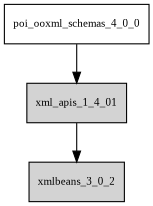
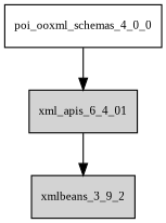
  digraph {
    fontname="Liberation Serif"
    node [fillcolor=lightgrey fontname="Liberation Serif" fontsize=10.0 shape=box style=filled]
    edge [fontname="Liberation Serif"]
    poi_ooxml_schemas_4_0_0 [fillcolor=white]
-   xml_apis_1_4_01
-   xmlbeans_3_0_2
+   xml_apis_1_4_01 [label=xml_apis_6_4_01]
+   xmlbeans_3_0_2 [label=xmlbeans_3_9_2]
    poi_ooxml_schemas_4_0_0 -> xml_apis_1_4_01
    xml_apis_1_4_01 -> xmlbeans_3_0_2
  }
